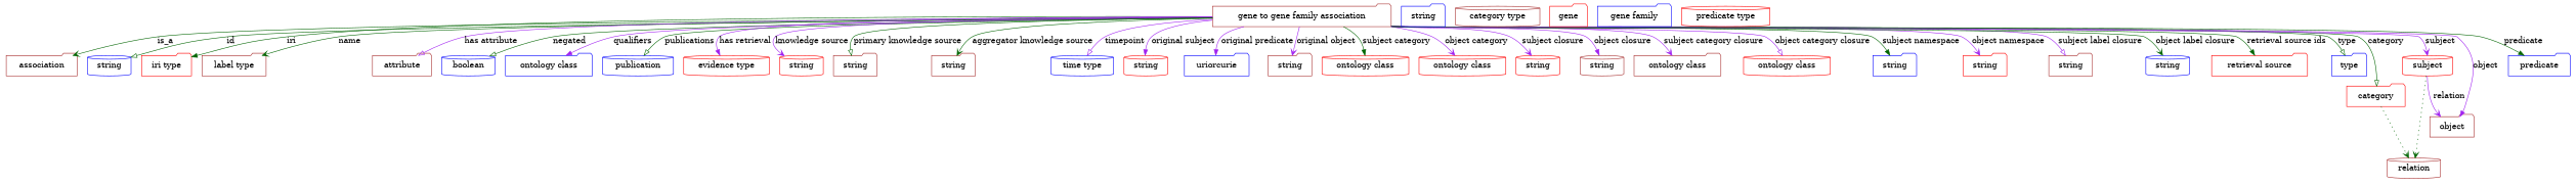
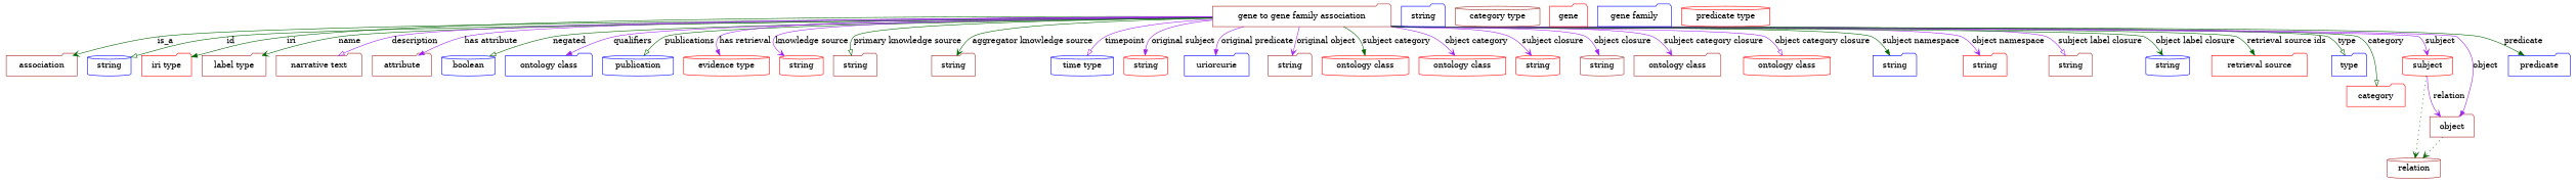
  digraph {
    node [color=brown shape=folder]
    edge [arrowhead=vee color=purple style=solid]
    n1 [height=0.5 label="gene to gene family association" width=4.3691]
    association [height=0.5 width=1.7332]
    n3 [color=blue height=0.5 label=string shape=cylinder width=1.0652]
    n4 [color=red height=0.5 label="iri type" width=1.2277]
    n5 [height=0.5 label="label type" width=1.5707]
+   n6 [height=0.5 label="narrative text" width=2.0943]
    n7 [height=0.5 label=attribute width=1.4443]
    n8 [color=blue height=0.5 label=boolean shape=cylinder width=1.2999]
    n9 [color=blue height=0.5 label="ontology class" width=2.1304]
    n10 [color=blue height=0.5 label=publication shape=cylinder width=1.7332]
    n11 [color=red height=0.5 label="evidence type" shape=cylinder width=2.0943]
    n12 [color=red height=0.5 label=string shape=cylinder width=1.0652]
    n13 [height=0.5 label=string width=1.0652]
    n14 [height=0.5 label=string width=1.0652]
    n15 [color=blue height=0.5 label="time type" shape=cylinder width=1.5346]
    n16 [color=red height=0.5 label=string shape=cylinder width=1.0652]
    n17 [color=blue height=0.5 label=uriorcurie width=1.5887]
    n18 [height=0.5 label=string width=1.0652]
    n19 [color=red height=0.5 label="ontology class" shape=cylinder width=2.1304]
    n20 [color=red height=0.5 label="ontology class" shape=cylinder width=2.1304]
    n21 [color=red height=0.5 label=string shape=cylinder width=1.0652]
    n22 [height=0.5 label=string shape=cylinder width=1.0652]
    n23 [height=0.5 label="ontology class" width=2.1304]
    n24 [color=red height=0.5 label="ontology class" shape=cylinder width=2.1304]
    n25 [color=blue height=0.5 label=string width=1.0652]
    n26 [color=red height=0.5 label=string width=1.0652]
    n27 [height=0.5 label=string width=1.0652]
    n28 [color=blue height=0.5 label=string shape=cylinder width=1.0652]
    n29 [color=red height=0.5 label="retrieval source" width=2.347]
    type [color=blue height=0.5 width=0.86659]
    category [color=red height=0.5 width=1.4263]
    subject [color=red height=0.5 shape=cylinder width=1.2277]
    object [height=0.5 width=1.0832]
    predicate [color=blue height=0.5 width=1.5165]
    relation [height=0.5 shape=cylinder width=1.2999]
    n36 [color=blue height=0.5 label=string width=1.0652]
    n37 [height=0.5 label="category type" shape=cylinder width=2.0762]
    n38 [color=red height=0.5 label=gene width=0.92075]
    n39 [color=blue height=0.5 label="gene family" width=1.8054]
    n40 [color=red height=0.5 label="predicate type" shape=cylinder width=2.1665]
    n1 -> association [color=darkgreen label=is_a style=""]
    n1 -> n3 [arrowhead=onormal color=darkgreen label=id]
    n1 -> n4 [arrowhead=normal color=darkgreen label=iri]
    n1 -> n5 [color=darkgreen label=name]
-   n1 -> n7 [arrowhead=onormal label="has attribute"]
+   n1 -> n6 [arrowhead=onormal label=description]
+   n1 -> n7 [arrowhead=normal label="has attribute"]
    n1 -> n8 [arrowhead=onormal color=darkgreen label=negated]
    n1 -> n9 [arrowhead=normal label=qualifiers]
    n1 -> n10 [arrowhead=onormal color=darkgreen label=publications]
    n1 -> n11 [arrowhead=normal label="has retrieval"]
    n1 -> n12 [label="knowledge source"]
    n1 -> n13 [arrowhead=onormal color=darkgreen label="primary knowledge source"]
    n1 -> n14 [color=darkgreen label="aggregator knowledge source"]
    n1 -> n15 [arrowhead=onormal label=timepoint]
    n1 -> n16 [arrowhead=normal label="original subject"]
    n1 -> n17 [arrowhead=normal label="original predicate"]
    n1 -> n18 [label="original object"]
    n1 -> n19 [arrowhead=normal color=darkgreen label="subject category"]
    n1 -> n20 [label="object category"]
    n1 -> n21 [label="subject closure"]
    n1 -> n22 [arrowhead=normal label="object closure"]
    n1 -> n23 [label="subject category closure"]
    n1 -> n24 [arrowhead=onormal label="object category closure"]
    n1 -> n25 [arrowhead=normal color=darkgreen label="subject namespace"]
    n1 -> n26 [label="object namespace"]
    n1 -> n27 [arrowhead=onormal label="subject label closure"]
    n1 -> n28 [color=darkgreen label="object label closure"]
    n1 -> n29 [arrowhead=normal color=darkgreen label="retrieval source ids"]
    n1 -> type [arrowhead=onormal color=darkgreen label=type]
    n1 -> category [arrowhead=onormal color=darkgreen label=category]
    n1 -> subject [label=subject]
    n1 -> object [arrowhead=normal label=object]
    n1 -> predicate [arrowhead=normal color=darkgreen label=predicate]
    subject -> object [label=relation style=""]
    subject -> relation [color=darkgreen style=dotted]
-   category -> relation [color=darkgreen style=dotted]
+   object -> relation [color=darkgreen style=dotted]
  }
